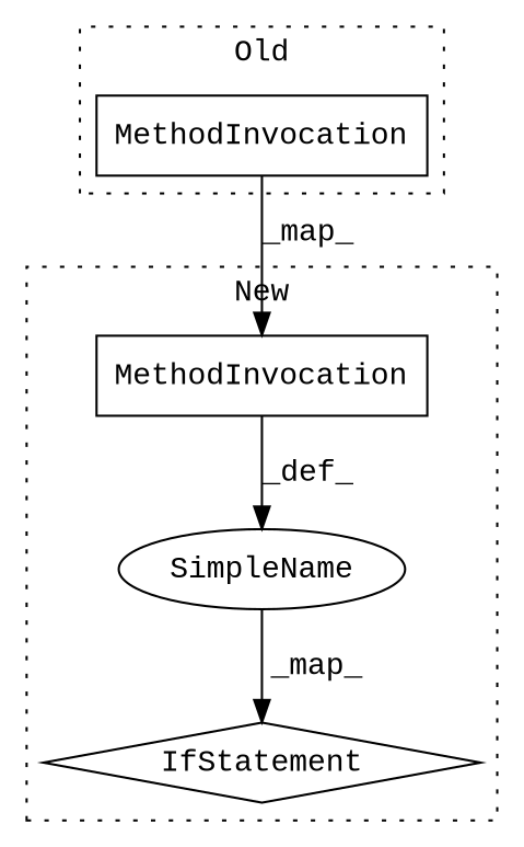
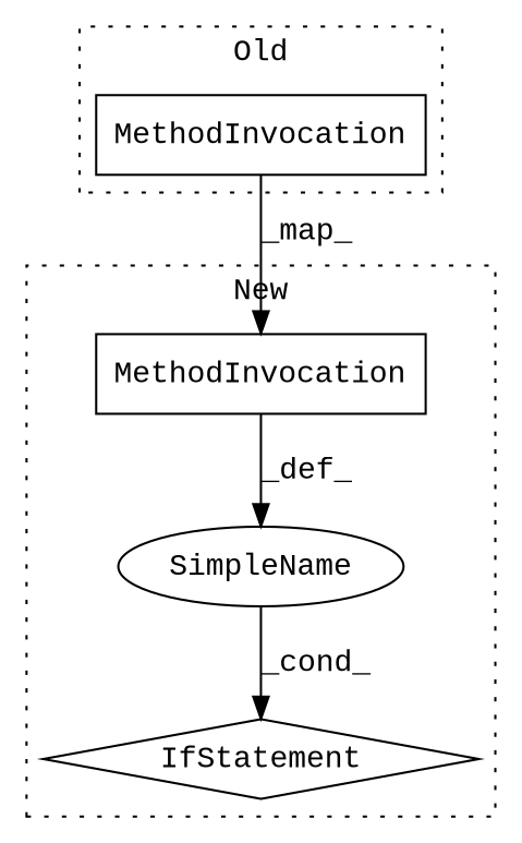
  digraph {
    fontname="Liberation Mono"
    node [a=32 l=7 shape=box fontname="Liberation Mono"]
    edge [fontname="Liberation Mono"]
    n1 [a=25 l="4,2" label=IfStatement s="15784,15808" shape=diamond]
    n2 [label=MethodInvocation s=15801]
    n3 [a=42 label=SimpleName shape=ellipse l=""]
    n4 [label=MethodInvocation s=15916]
    subgraph cluster_1 {
      label=New
      style=dotted
      n1
      n2
      n3
    }
    subgraph cluster_2 {
      label=Old
      style=dotted
      n4
    }
    n2 -> n3 [label=_def_]
-   n3 -> n1 [label=_map_]
+   n3 -> n1 [label=_cond_]
    n4 -> n2 [label=_map_]
  }
